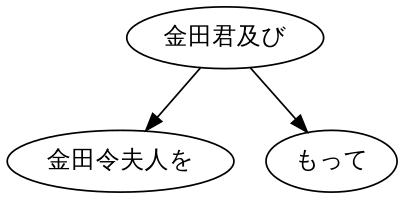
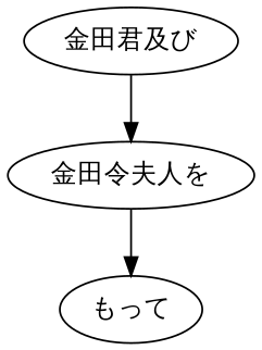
  digraph {
    fontname="Noto Sans"
    node [fontname="Noto Sans"]
    edge [fontname="Noto Sans"]
    n1 [label="金田君及び"]
    n2 [label="金田令夫人を"]
    n3 [label="もって"]
    n1 -> n2
-   n1 -> n3
+   n2 -> n3
  }
